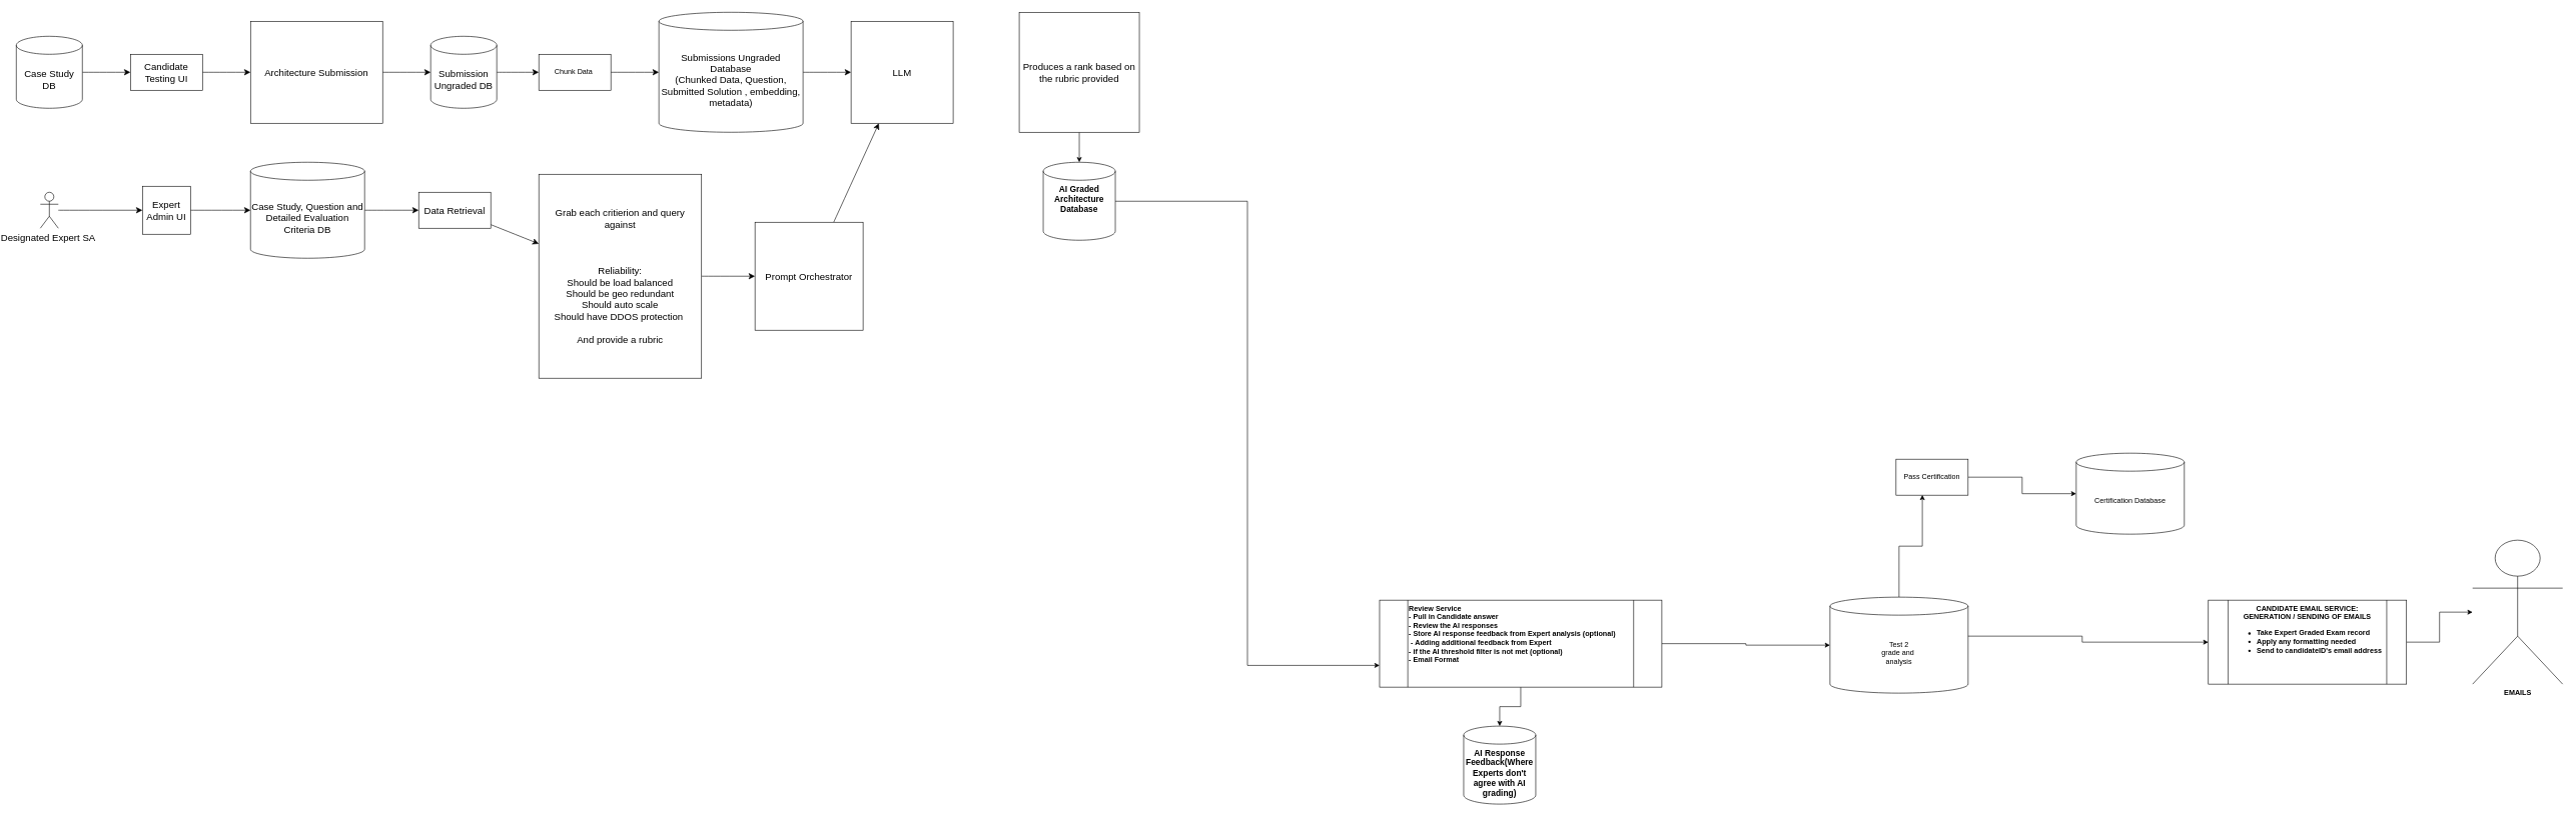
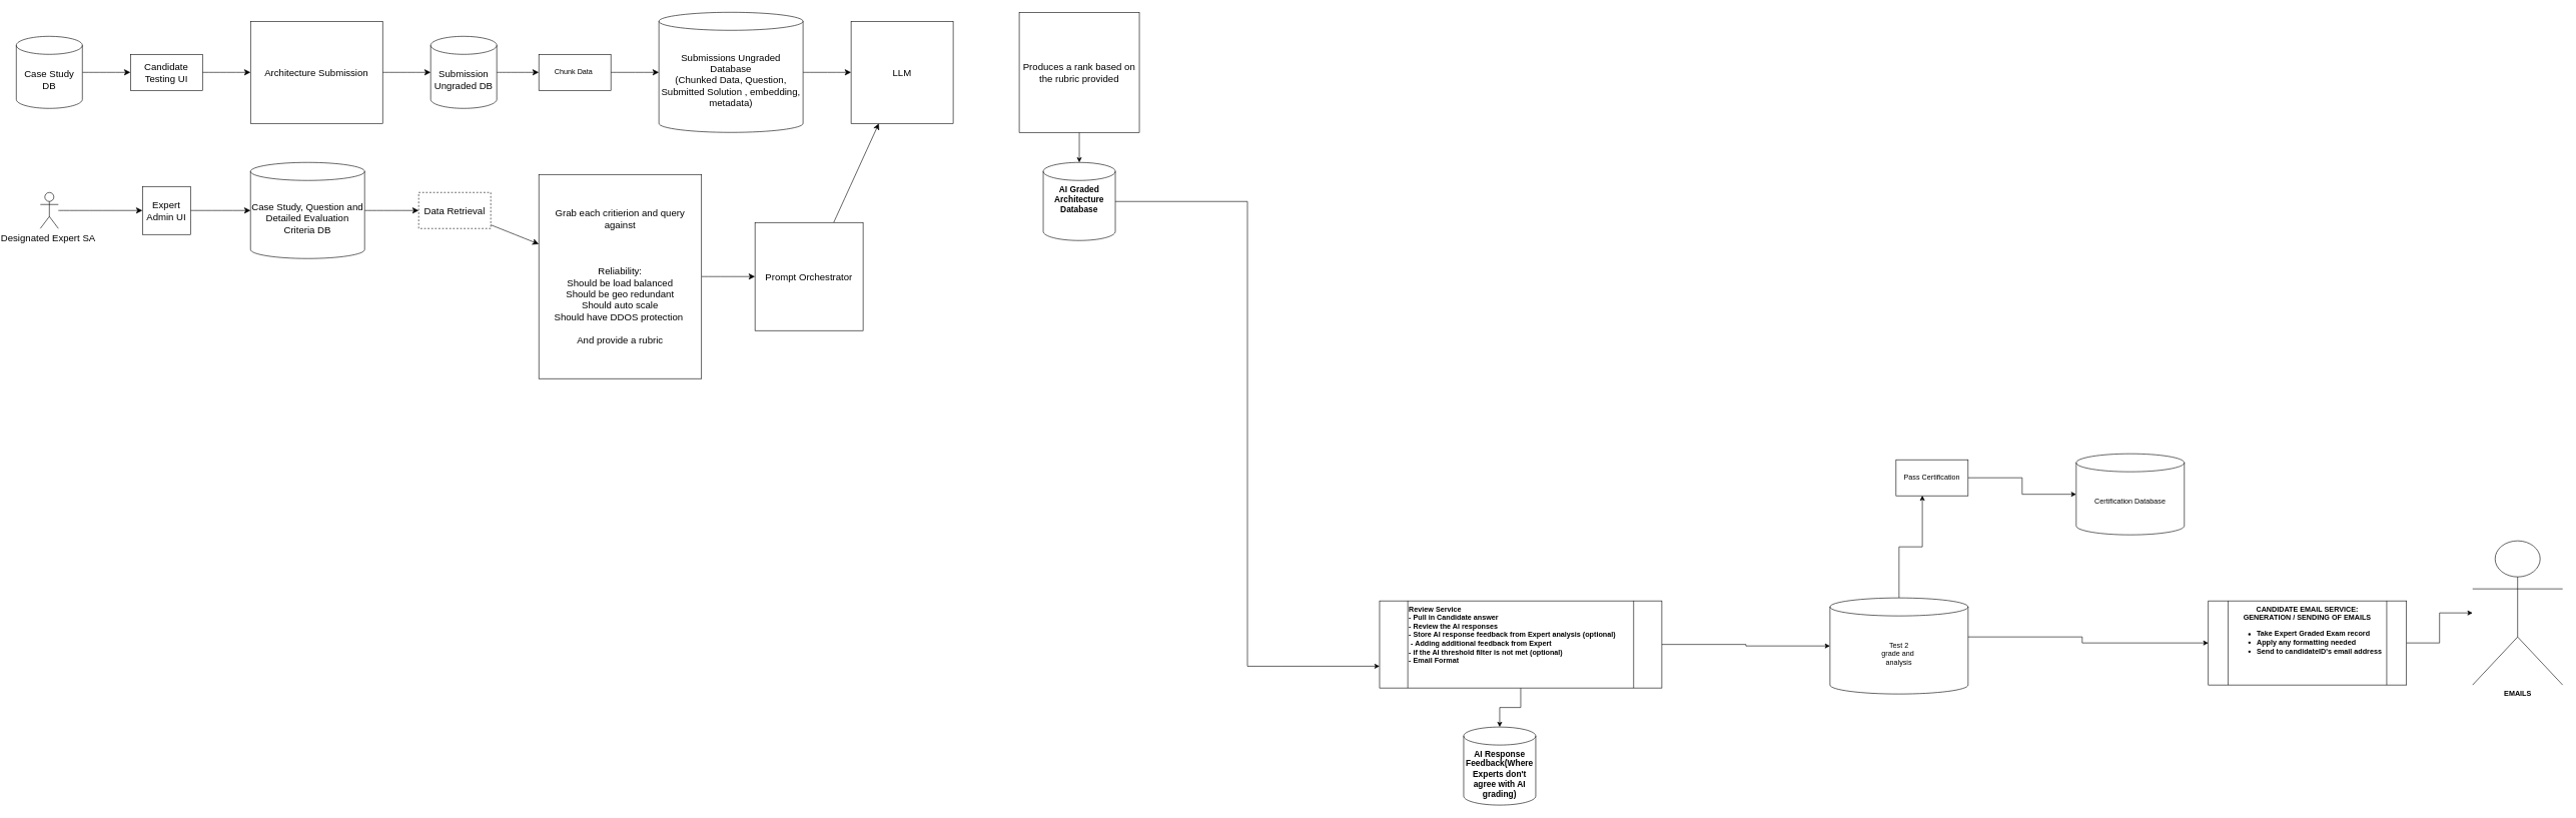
  <mxCell id="0" />
  <mxCell id="1" parent="0" />
  <mxCell id="2" style="edgeStyle=none;curved=1;rounded=0;orthogonalLoop=1;jettySize=auto;html=1;fontSize=12;startSize=8;endSize=8;" parent="1" source="3" target="7" edge="1"><mxGeometry relative="1" as="geometry"><mxPoint x="440" y="121.6" as="targetPoint" /></mxGeometry></mxCell>
  <mxCell id="3" value="Candidate Testing UI" style="rounded=0;whiteSpace=wrap;html=1;fontSize=16;" parent="1" vertex="1"><mxGeometry x="210" y="90" width="120" height="60" as="geometry" /></mxCell>
  <mxCell id="4" style="edgeStyle=none;curved=1;rounded=0;orthogonalLoop=1;jettySize=auto;html=1;fontSize=12;startSize=8;endSize=8;" parent="1" source="5" target="3" edge="1"><mxGeometry relative="1" as="geometry" /></mxCell>
  <mxCell id="5" value="Case Study DB" style="shape=cylinder3;whiteSpace=wrap;html=1;boundedLbl=1;backgroundOutline=1;size=15;fontSize=16;" parent="1" vertex="1"><mxGeometry x="20" y="60" width="110" height="120" as="geometry" /></mxCell>
  <mxCell id="6" style="edgeStyle=none;curved=1;rounded=0;orthogonalLoop=1;jettySize=auto;html=1;fontSize=12;startSize=8;endSize=8;entryX=0;entryY=0.5;entryDx=0;entryDy=0;entryPerimeter=0;" parent="1" source="7" target="9" edge="1"><mxGeometry relative="1" as="geometry"><mxPoint x="1040" y="125" as="targetPoint" /></mxGeometry></mxCell>
  <mxCell id="7" value="Architecture Submission" style="rounded=0;whiteSpace=wrap;html=1;fontSize=16;" parent="1" vertex="1"><mxGeometry x="410" y="35" width="220" height="170" as="geometry" /></mxCell>
  <mxCell id="8" style="edgeStyle=none;curved=1;rounded=0;orthogonalLoop=1;jettySize=auto;html=1;fontSize=12;startSize=8;endSize=8;" parent="1" source="9" target="13" edge="1"><mxGeometry relative="1" as="geometry"><mxPoint x="1330" y="285" as="targetPoint" /></mxGeometry></mxCell>
  <mxCell id="9" value="Submission Ungraded DB" style="shape=cylinder3;whiteSpace=wrap;html=1;boundedLbl=1;backgroundOutline=1;size=15;fontSize=16;" parent="1" vertex="1"><mxGeometry x="710" y="60" width="110" height="120" as="geometry" /></mxCell>
  <mxCell id="10" style="edgeStyle=none;curved=1;rounded=0;orthogonalLoop=1;jettySize=auto;html=1;fontSize=12;startSize=8;endSize=8;" parent="1" source="11" edge="1" target="23"><mxGeometry relative="1" as="geometry"><mxPoint x="780" y="645" as="targetPoint" /></mxGeometry></mxCell>
- <mxCell id="11" value="Data Retrieval" style="rounded=0;whiteSpace=wrap;html=1;fontSize=16;" parent="1" vertex="1"><mxGeometry x="690" y="320" width="120" height="60" as="geometry" /></mxCell>
+ <mxCell id="11" value="Data Retrieval" style="rounded=0;whiteSpace=wrap;html=1;fontSize=16;dashed=1;" parent="1" vertex="1"><mxGeometry x="690" y="320" width="120" height="60" as="geometry" /></mxCell>
  <mxCell id="12" value="" style="edgeStyle=none;curved=1;rounded=0;orthogonalLoop=1;jettySize=auto;html=1;fontSize=12;startSize=8;endSize=8;" parent="1" source="13" target="21" edge="1"><mxGeometry relative="1" as="geometry"><mxPoint x="1330" y="445" as="targetPoint" /></mxGeometry></mxCell>
  <mxCell id="13" value="Chunk Data&amp;nbsp;" style="rounded=0;whiteSpace=wrap;html=1;" parent="1" vertex="1"><mxGeometry x="890" y="90" width="120" height="60" as="geometry" /></mxCell>
  <mxCell id="14" style="edgeStyle=none;curved=1;rounded=0;orthogonalLoop=1;jettySize=auto;html=1;fontSize=12;startSize=8;endSize=8;" parent="1" source="15" target="11" edge="1"><mxGeometry relative="1" as="geometry" /></mxCell>
  <mxCell id="15" value="Case Study, Question and Detailed Evaluation Criteria DB" style="shape=cylinder3;whiteSpace=wrap;html=1;boundedLbl=1;backgroundOutline=1;size=15;fontSize=16;" parent="1" vertex="1"><mxGeometry x="410" y="270" width="190" height="160" as="geometry" /></mxCell>
  <mxCell id="16" style="edgeStyle=none;curved=1;rounded=0;orthogonalLoop=1;jettySize=auto;html=1;fontSize=12;startSize=8;endSize=8;" parent="1" source="17" edge="1" target="19"><mxGeometry relative="1" as="geometry"><mxPoint x="270" y="405" as="targetPoint" /></mxGeometry></mxCell>
  <mxCell id="17" value="Designated Expert SA&amp;nbsp;" style="shape=umlActor;verticalLabelPosition=bottom;verticalAlign=top;html=1;outlineConnect=0;fontSize=16;" parent="1" vertex="1"><mxGeometry x="60" y="320" width="30" height="60" as="geometry" /></mxCell>
  <mxCell id="18" style="edgeStyle=none;curved=1;rounded=0;orthogonalLoop=1;jettySize=auto;html=1;fontSize=12;startSize=8;endSize=8;" parent="1" source="19" target="15" edge="1"><mxGeometry relative="1" as="geometry" /></mxCell>
  <mxCell id="19" value="Expert Admin UI" style="whiteSpace=wrap;html=1;aspect=fixed;fontSize=16;" parent="1" vertex="1"><mxGeometry x="230" y="310" width="80" height="80" as="geometry" /></mxCell>
  <mxCell id="20" style="edgeStyle=none;curved=1;rounded=0;orthogonalLoop=1;jettySize=auto;html=1;fontSize=12;startSize=8;endSize=8;" parent="1" source="21" target="26" edge="1"><mxGeometry relative="1" as="geometry" /></mxCell>
  <mxCell id="21" value="Submissions Ungraded Database&lt;br&gt;(Chunked Data, Question, Submitted Solution , embedding, metadata)" style="shape=cylinder3;whiteSpace=wrap;html=1;boundedLbl=1;backgroundOutline=1;size=15;fontSize=16;" parent="1" vertex="1"><mxGeometry x="1090" y="20" width="240" height="200" as="geometry" /></mxCell>
  <mxCell id="22" style="edgeStyle=none;curved=1;rounded=0;orthogonalLoop=1;jettySize=auto;html=1;fontSize=12;startSize=8;endSize=8;" parent="1" source="23" edge="1" target="25"><mxGeometry relative="1" as="geometry"><mxPoint x="1080" y="1015" as="targetPoint" /></mxGeometry></mxCell>
  <mxCell id="23" value="Grab each critierion and query against&lt;br&gt;&lt;br&gt;&lt;br&gt;&lt;br&gt;Reliability:&lt;br&gt;Should be load balanced&lt;br&gt;Should be geo redundant&lt;br&gt;Should auto scale&lt;br&gt;Should have DDOS protection&amp;nbsp;&lt;br&gt;&lt;br&gt;And provide a rubric" style="rounded=0;whiteSpace=wrap;html=1;fontSize=16;" parent="1" vertex="1"><mxGeometry x="890" y="290" width="271" height="340" as="geometry" /></mxCell>
  <mxCell id="24" style="edgeStyle=none;curved=1;rounded=0;orthogonalLoop=1;jettySize=auto;html=1;fontSize=12;startSize=8;endSize=8;" parent="1" source="25" edge="1" target="26"><mxGeometry relative="1" as="geometry"><mxPoint x="1380" y="1075" as="targetPoint" /></mxGeometry></mxCell>
  <mxCell id="25" value="Prompt Orchestrator" style="whiteSpace=wrap;html=1;aspect=fixed;fontSize=16;" parent="1" vertex="1"><mxGeometry x="1250" y="370" width="180" height="180" as="geometry" /></mxCell>
  <mxCell id="26" value="LLM" style="whiteSpace=wrap;html=1;aspect=fixed;fontSize=16;" parent="1" vertex="1"><mxGeometry x="1410" y="35" width="170" height="170" as="geometry" /></mxCell>
  <mxCell id="27" style="edgeStyle=orthogonalEdgeStyle;rounded=0;orthogonalLoop=1;jettySize=auto;html=1;" parent="1" source="28" target="30" edge="1"><mxGeometry relative="1" as="geometry"><mxPoint x="2020" y="1055" as="targetPoint" /></mxGeometry></mxCell>
  <mxCell id="28" value="Produces a rank based on the rubric provided" style="whiteSpace=wrap;html=1;aspect=fixed;fontSize=16;" parent="1" vertex="1"><mxGeometry x="1690" y="20" width="200" height="200" as="geometry" /></mxCell>
  <mxCell id="29" style="edgeStyle=orthogonalEdgeStyle;rounded=0;orthogonalLoop=1;jettySize=auto;html=1;entryX=0;entryY=0.75;entryDx=0;entryDy=0;" parent="1" source="30" target="35" edge="1"><mxGeometry relative="1" as="geometry" /></mxCell>
  <mxCell id="30" value="&lt;b&gt;&lt;font style=&quot;font-size: 14px;&quot;&gt;AI Graded Architecture Database&lt;/font&gt;&lt;/b&gt;&lt;div&gt;&lt;b&gt;&lt;font style=&quot;font-size: 14px;&quot;&gt;&lt;br&gt;&lt;/font&gt;&lt;/b&gt;&lt;/div&gt;&lt;div&gt;&lt;b&gt;&lt;font style=&quot;font-size: 14px;&quot;&gt;&lt;br&gt;&lt;/font&gt;&lt;/b&gt;&lt;/div&gt;" style="shape=cylinder3;whiteSpace=wrap;html=1;boundedLbl=1;backgroundOutline=1;size=15;strokeColor=default;align=center;verticalAlign=middle;fontFamily=Helvetica;fontSize=12;fontColor=default;fillColor=default;" parent="1" vertex="1"><mxGeometry x="1730" y="270" width="120" height="130" as="geometry" /></mxCell>
  <mxCell id="31" style="edgeStyle=orthogonalEdgeStyle;rounded=0;orthogonalLoop=1;jettySize=auto;html=1;entryX=0;entryY=0.5;entryDx=0;entryDy=0;" parent="1" target="37" edge="1"><mxGeometry relative="1" as="geometry"><mxPoint x="3250" y="1060" as="sourcePoint" /><Array as="points"><mxPoint x="3460" y="1060" /><mxPoint x="3460" y="1070" /></Array></mxGeometry></mxCell>
  <mxCell id="32" value="&lt;b&gt;EMAILS&lt;/b&gt;" style="shape=umlActor;verticalLabelPosition=bottom;verticalAlign=top;html=1;outlineConnect=0;" parent="1" vertex="1"><mxGeometry x="4110" y="900" width="150" height="240" as="geometry" /></mxCell>
  <mxCell id="33" style="edgeStyle=orthogonalEdgeStyle;rounded=0;orthogonalLoop=1;jettySize=auto;html=1;" parent="1" source="35" target="40" edge="1"><mxGeometry relative="1" as="geometry"><mxPoint x="2885" y="1020" as="targetPoint" /></mxGeometry></mxCell>
  <mxCell id="34" style="edgeStyle=orthogonalEdgeStyle;rounded=0;orthogonalLoop=1;jettySize=auto;html=1;" parent="1" source="35" target="38" edge="1"><mxGeometry relative="1" as="geometry" /></mxCell>
  <mxCell id="35" value="&lt;b&gt;Review Service&lt;br&gt;- Pull in Candidate answer&lt;br&gt;-&amp;nbsp;Review the AI responses&lt;br&gt;- Store AI response feedback from Expert analysis (optional)&lt;br&gt;&amp;nbsp;- Adding additional feedback from Expert&lt;br&gt;&lt;/b&gt;&lt;b style=&quot;border-color: var(--border-color);&quot;&gt;- if the AI threshold filter is not met (optional)&lt;/b&gt;&lt;b&gt;&lt;br&gt;- Email Format&lt;br&gt;&lt;/b&gt;" style="shape=process;whiteSpace=wrap;html=1;backgroundOutline=1;verticalAlign=top;align=left;" parent="1" vertex="1"><mxGeometry x="2290" y="1000" width="470" height="145" as="geometry" /></mxCell>
  <mxCell id="36" style="edgeStyle=orthogonalEdgeStyle;rounded=0;orthogonalLoop=1;jettySize=auto;html=1;" parent="1" source="37" target="32" edge="1"><mxGeometry relative="1" as="geometry" /></mxCell>
  <mxCell id="37" value="&lt;b&gt;CANDIDATE EMAIL SERVICE:&lt;/b&gt;&lt;div&gt;&lt;b&gt;GENERATION / SENDING OF EMAILS&lt;/b&gt;&lt;/div&gt;&lt;div&gt;&lt;ul&gt;&lt;li style=&quot;text-align: left;&quot;&gt;&lt;b&gt;Take Expert Graded Exam record&lt;/b&gt;&lt;/li&gt;&lt;li style=&quot;text-align: left;&quot;&gt;&lt;b&gt;Apply any formatting needed&lt;/b&gt;&lt;/li&gt;&lt;li style=&quot;text-align: left;&quot;&gt;&lt;b&gt;Send to candidateID's email address&lt;/b&gt;&lt;/li&gt;&lt;/ul&gt;&lt;/div&gt;" style="shape=process;whiteSpace=wrap;html=1;backgroundOutline=1;verticalAlign=top;align=center;" parent="1" vertex="1"><mxGeometry x="3670" y="1000" width="330" height="140" as="geometry" /></mxCell>
  <mxCell id="38" value="&lt;span style=&quot;font-size: 14px;&quot;&gt;&lt;b&gt;AI Response&lt;br&gt;Feedback(Where Experts don't agree with AI grading)&lt;br&gt;&lt;/b&gt;&lt;/span&gt;" style="shape=cylinder3;whiteSpace=wrap;html=1;boundedLbl=1;backgroundOutline=1;size=15;strokeColor=default;align=center;verticalAlign=middle;fontFamily=Helvetica;fontSize=12;fontColor=default;fillColor=default;" parent="1" vertex="1"><mxGeometry x="2430" y="1210" width="120" height="130" as="geometry" /></mxCell>
  <mxCell id="39" style="edgeStyle=orthogonalEdgeStyle;rounded=0;orthogonalLoop=1;jettySize=auto;html=1;entryX=0.365;entryY=0.993;entryDx=0;entryDy=0;entryPerimeter=0;" parent="1" source="40" target="42" edge="1"><mxGeometry relative="1" as="geometry"><mxPoint x="3150" y="860" as="targetPoint" /></mxGeometry></mxCell>
  <mxCell id="40" value="&lt;div&gt;Test 2&lt;/div&gt;&lt;div&gt;grade and&amp;nbsp;&lt;/div&gt;&lt;div&gt;analysis&lt;/div&gt;" style="shape=cylinder3;whiteSpace=wrap;html=1;boundedLbl=1;backgroundOutline=1;size=15;" parent="1" vertex="1"><mxGeometry x="3040" y="995" width="230" height="160" as="geometry" /></mxCell>
  <mxCell id="41" style="edgeStyle=orthogonalEdgeStyle;rounded=0;orthogonalLoop=1;jettySize=auto;html=1;entryX=0;entryY=0.5;entryDx=0;entryDy=0;entryPerimeter=0;" parent="1" source="42" target="43" edge="1"><mxGeometry relative="1" as="geometry"><mxPoint x="3420" y="795" as="targetPoint" /></mxGeometry></mxCell>
  <mxCell id="42" value="Pass Certification" style="rounded=0;whiteSpace=wrap;html=1;" parent="1" vertex="1"><mxGeometry x="3150" y="765" width="120" height="60" as="geometry" /></mxCell>
  <mxCell id="43" value="Certification Database" style="shape=cylinder3;whiteSpace=wrap;html=1;boundedLbl=1;backgroundOutline=1;size=15;" parent="1" vertex="1"><mxGeometry x="3450" y="755" width="180" height="135" as="geometry" /></mxCell>
